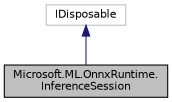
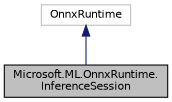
  digraph {
    node [fontname=Helvetica fontsize=10 shape=record style=filled]
    n1 [color=black fillcolor=grey75 fontcolor=black height=0.2 label="Microsoft.ML.OnnxRuntime.\lInferenceSession" width=0.4]
-   n2 [color=grey75 fillcolor=white height=0.2 label=IDisposable width=0.4]
+   n2 [color=grey75 fillcolor=white height=0.2 label=OnnxRuntime width=0.4]
    n2 -> n1 [color=midnightblue dir=back fontname=Helvetica fontsize=10 labelfontname=Helvetica labelfontsize=10 style=solid]
  }
